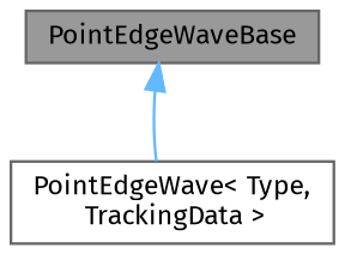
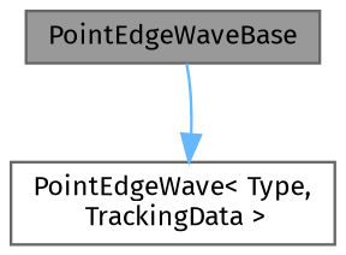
  digraph {
    fontname="Fira Sans"
    node [color=gray40 fontname="Fira Sans" fontsize=10 shape=box style=filled]
    n1 [fillcolor=grey60 fontcolor=black height=0.2 label=PointEdgeWaveBase width=0.4]
    n2 [fillcolor=white height=0.2 label="PointEdgeWave\< Type,\l TrackingData \>" width=0.4]
-   n1 -> n2 [color=steelblue1 dir=back fontname="Fira Sans" fontsize=10 labelfontname=Helvetica labelfontsize=10 style=solid]
+   n2 -> n1 [color=steelblue1 dir=back fontname="Fira Sans" fontsize=10 labelfontname=Helvetica labelfontsize=10 style=solid]
  }
